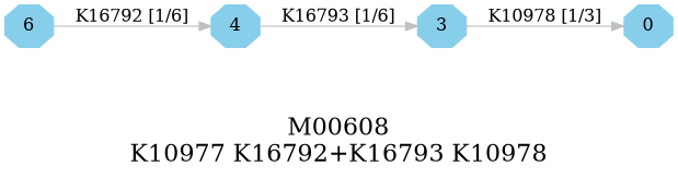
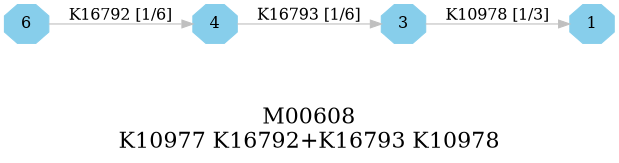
  digraph {
    fontsize=20
    label="M00608\nK10977 K16792+K16793 K10978"
    rankdir=LR
    node [color=skyblue shape=octagon style=filled]
    edge [color=grey]
-   1 [height=.3 width=.3 label=0]
+   1 [height=.3 width=.3]
    n2 [height=.3 label=6 width=.3]
    3 [height=.3 width=.3]
    4 [height=.3 width=.3]
    subgraph sub_1 {
      1
      n2
      3
      4
    }
    n2 -> 4 [label="K16792 [1/6]"]
    3 -> 1 [label="K10978 [1/3]"]
    4 -> 3 [label="K16793 [1/6]"]
  }
